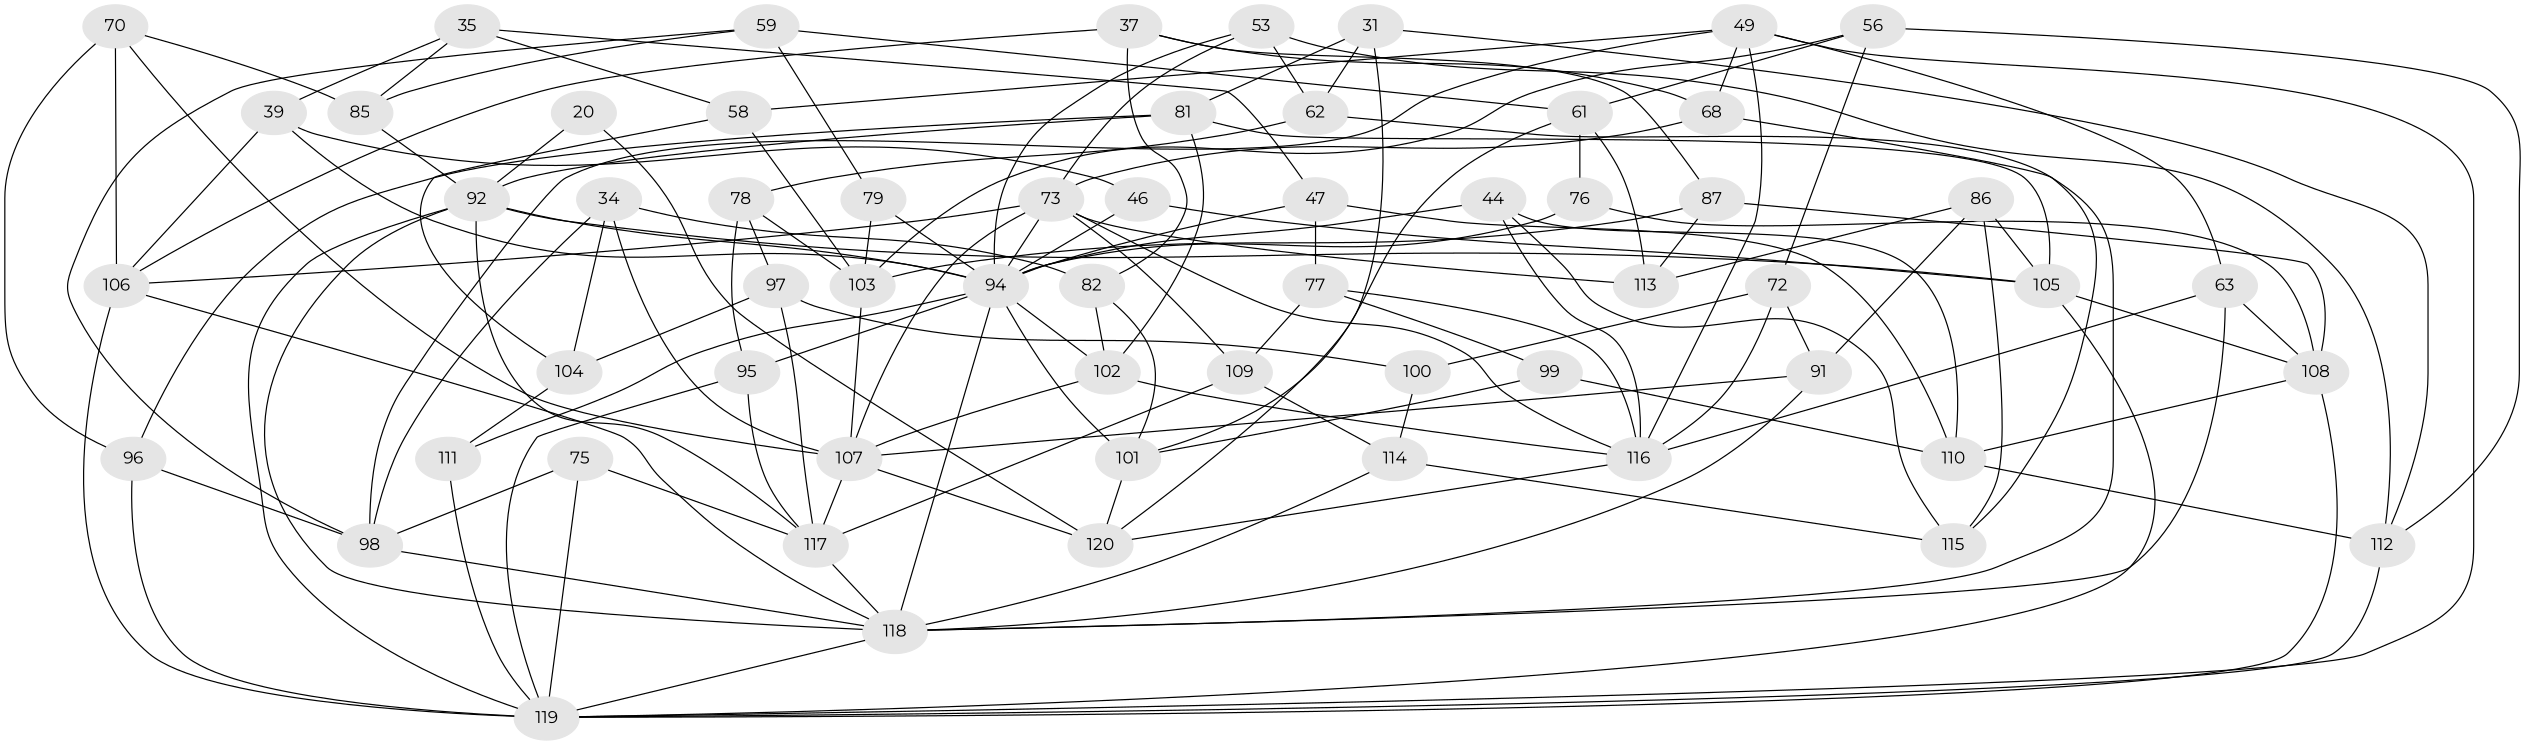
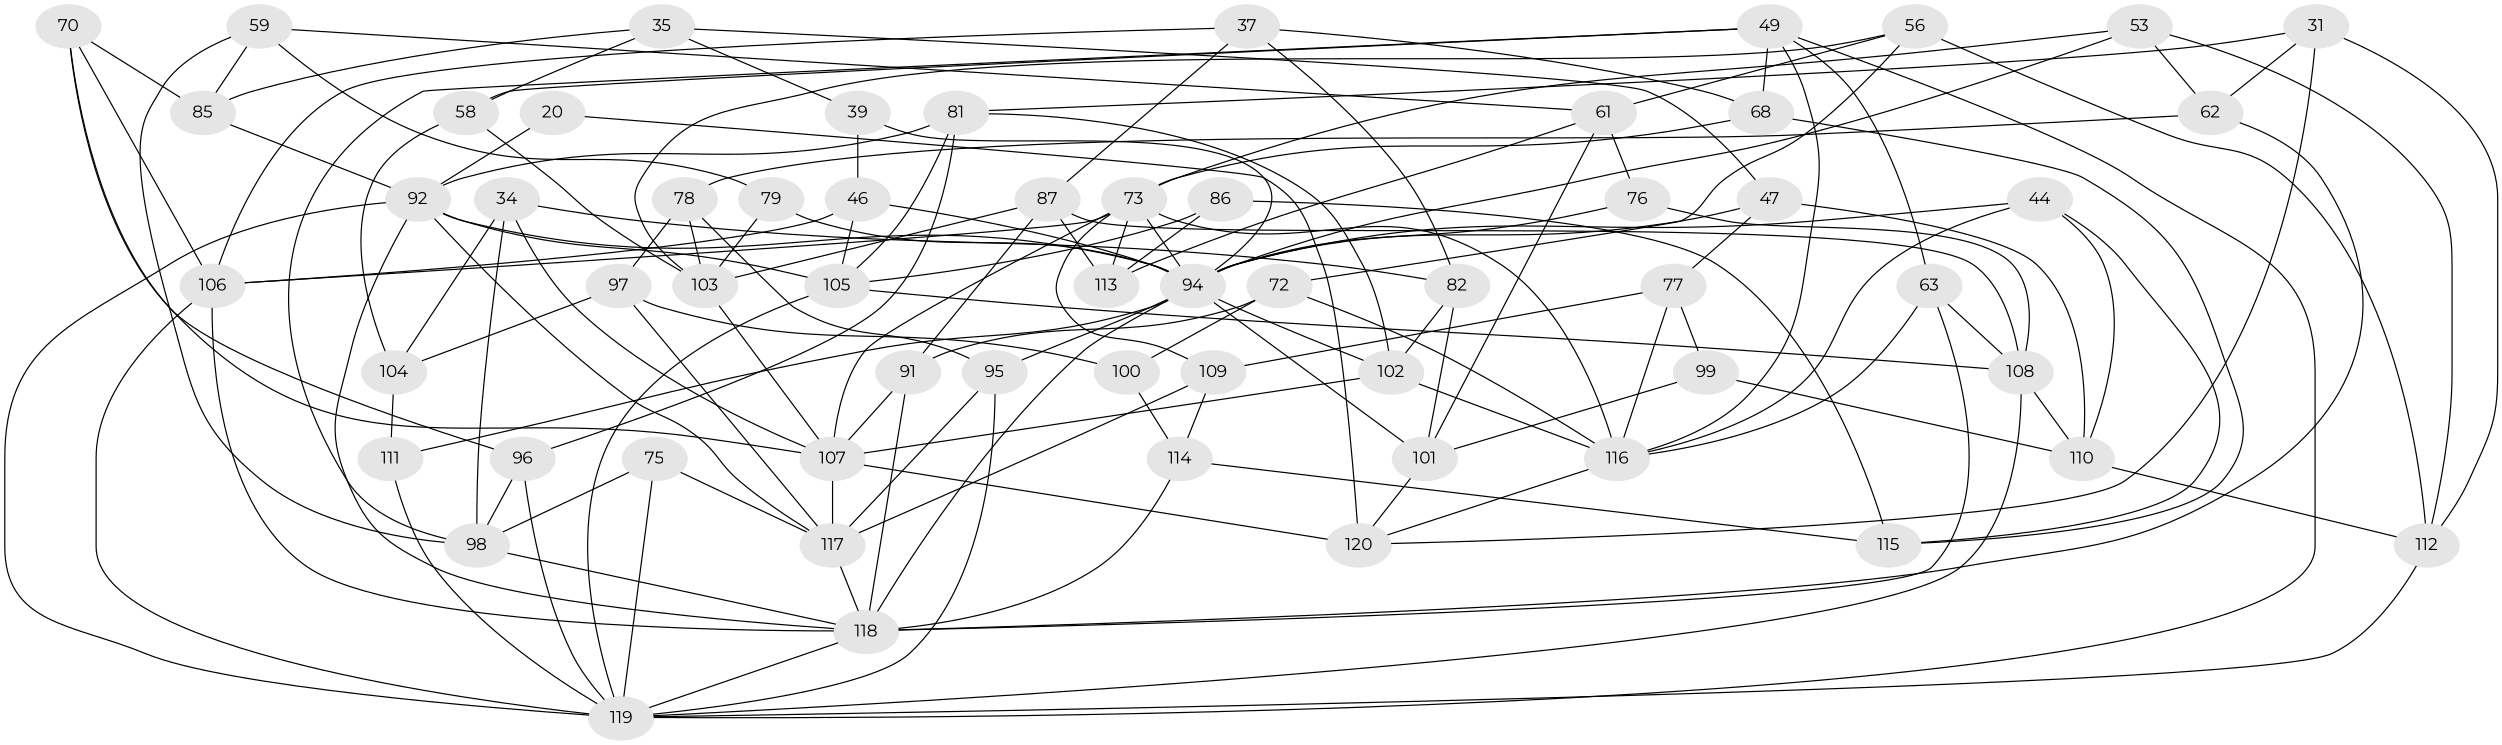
  graph {
    fontname=Montserrat
    node [color=gray90 fontname=Montserrat style=filled]
    edge [fontname=Montserrat]
    92 [super="+89+67"]
    94 [super="+42+93"]
    105 [super="+9"]
    119 [super="+80+83"]
    118 [super="+88+69+84"]
    117 [super="+27+52"]
    20
    120 [super="+1"]
    31
    62
    81 [super="+71"]
    112 [super="+43"]
    78
    96 [super="+19"]
    102 [super="+54"]
    34
    82
    98 [super="+66"]
    104
    107 [super="+4+18"]
    101 [super="+64"]
    111
    35
    39
    47
    58
    85
    46 [super="+36"]
    110 [super="+74"]
    77
    103 [super="+40+57"]
    37
    68
    87
    106 [super="+22+90"]
    115
    73 [super="+21+55+33"]
    113
    108 [super="+14+41"]
    95
    44
    116 [super="+11+12"]
    109
    99
    49 [super="+38+45"]
    63 [super="+60"]
    53
    61 [super="+25"]
    76 [super="+17"]
    56
    72
    91
    100
    59
    79
    97
    70
    114
    75
    86
    92 -- 94
    92 -- 105
    92 -- 119 [weight=2]
    92 -- 118
    92 -- 117
    94 -- 118 [weight=3]
    94 -- 102
    94 -- 101 [weight=2]
    94 -- 111 [weight=2]
    94 -- 95
    105 -- 119
    105 -- 108
    118 -- 119
    117 -- 118 [weight=2]
    20 -- 92 [weight=2]
    20 -- 120 [weight=2]
    31 -- 120
    31 -- 62
    31 -- 81
    31 -- 112
    62 -- 118
    62 -- 78
    81 -- 92
    81 -- 105 [weight=2]
    81 -- 96
    81 -- 102
    112 -- 119 [weight=2]
    78 -- 103
    78 -- 95
    78 -- 97
    96 -- 119 [weight=2]
    96 -- 98 [weight=2]
    102 -- 107 [weight=2]
    102 -- 116
    34 -- 82
    34 -- 98
    34 -- 104
    34 -- 107
    82 -- 102
    82 -- 101
    98 -- 118 [weight=3]
    104 -- 111
    107 -- 117 [weight=2]
    107 -- 120
    101 -- 120
    111 -- 119
    35 -- 39
    35 -- 47
    35 -- 58
    35 -- 85
    39 -- 94
    39 -- 46 [weight=2]
    47 -- 94
    47 -- 110
    47 -- 77
    58 -- 104
    58 -- 103
    85 -- 92
    46 -- 94
    46 -- 105
-   39 -- 106 [weight=2]
+   46 -- 106 [weight=2]
    110 -- 112
    77 -- 116
    77 -- 109
    77 -- 99
    103 -- 107 [weight=3]
    37 -- 82
    37 -- 68
    37 -- 87
    37 -- 106
    68 -- 115
    68 -- 73
    87 -- 103
    87 -- 113
    87 -- 108
    106 -- 119
    106 -- 118
    73 -- 94
    73 -- 107
    73 -- 106 [weight=2]
    73 -- 113
    73 -- 116 [weight=2]
    73 -- 109
    108 -- 119
    108 -- 110
    95 -- 119
    95 -- 117
    44 -- 94
    44 -- 110
    44 -- 115
    44 -- 116
    116 -- 120
    109 -- 117
    109 -- 114
    99 -- 101
    99 -- 110 [weight=2]
    49 -- 119
    49 -- 98 [weight=2]
    49 -- 58
    49 -- 68
    49 -- 116 [weight=2]
    49 -- 63
    63 -- 118 [weight=2]
    63 -- 108 [weight=2]
    63 -- 116
    53 -- 94
    53 -- 62
    53 -- 112
    53 -- 73
    61 -- 101
    61 -- 113
    61 -- 76 [weight=2]
    76 -- 94 [weight=2]
    76 -- 108 [weight=2]
    56 -- 112
    56 -- 103
    56 -- 61
    56 -- 72
    72 -- 116
    72 -- 91
    72 -- 100
    91 -- 118
    91 -- 107
    100 -- 114
    59 -- 98
    59 -- 85
    59 -- 61
    59 -- 79
    79 -- 94 [weight=2]
    79 -- 103
    97 -- 117
    97 -- 104
    97 -- 100
    70 -- 96
    70 -- 107
    70 -- 85
    70 -- 106
    114 -- 118
    114 -- 115
    75 -- 119
    75 -- 117 [weight=2]
    75 -- 98
    86 -- 105
    86 -- 115
    86 -- 113
-   86 -- 91
+   87 -- 91
  }
